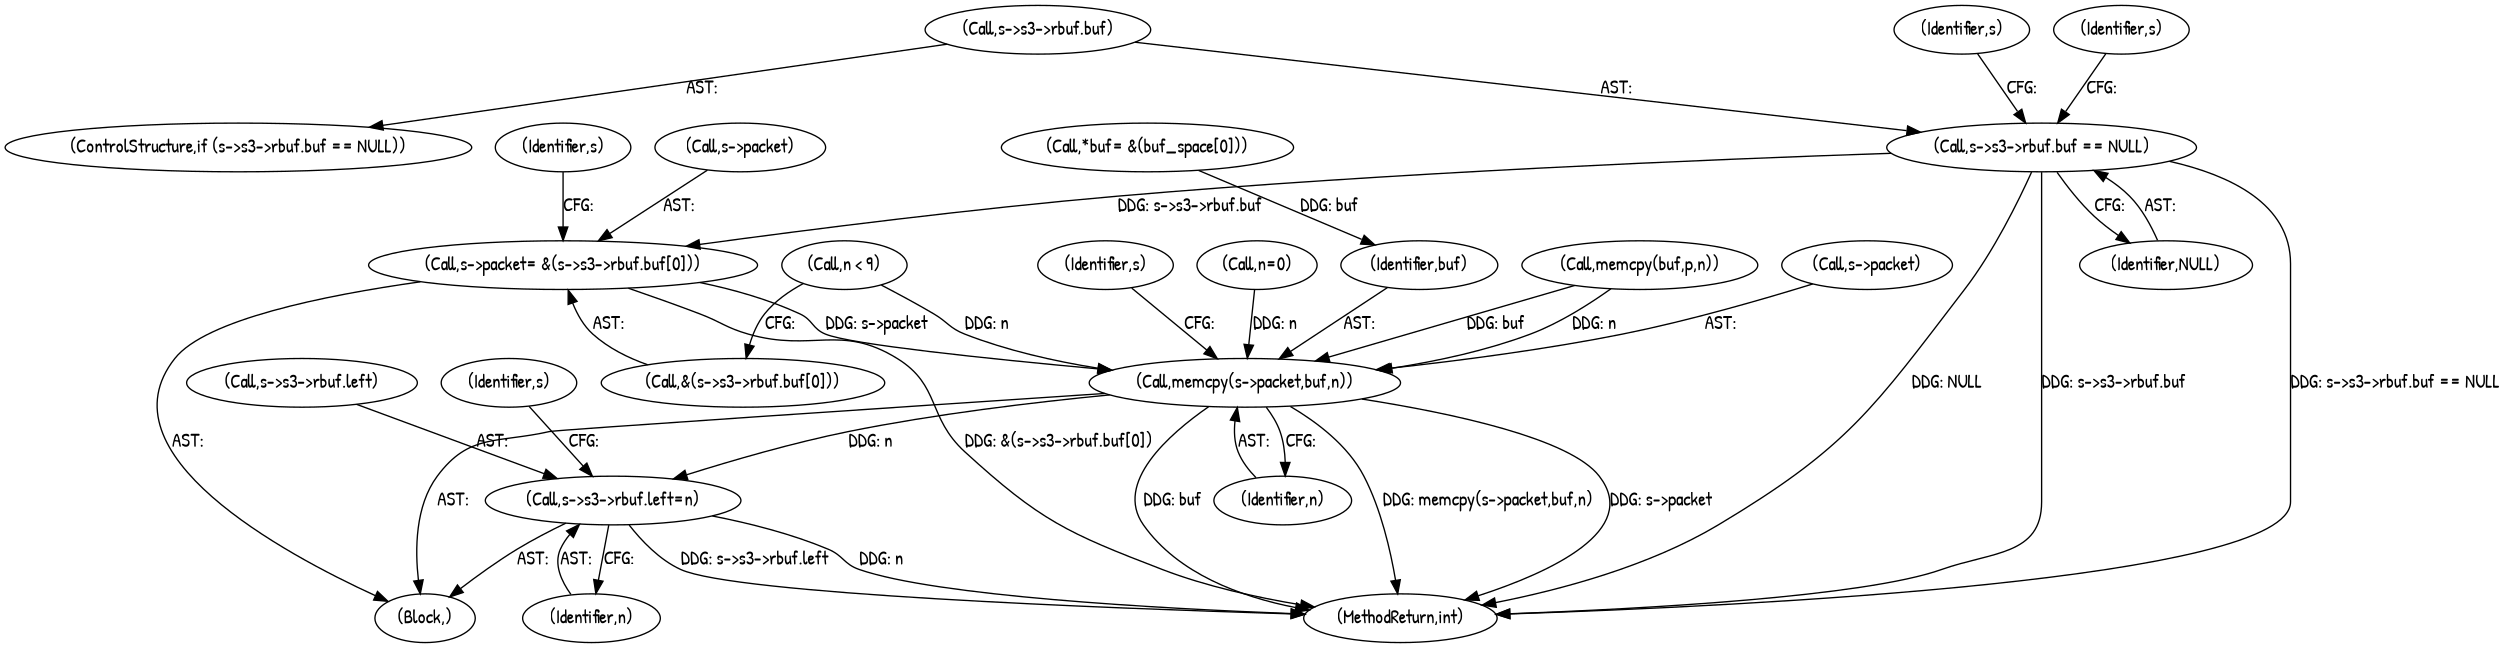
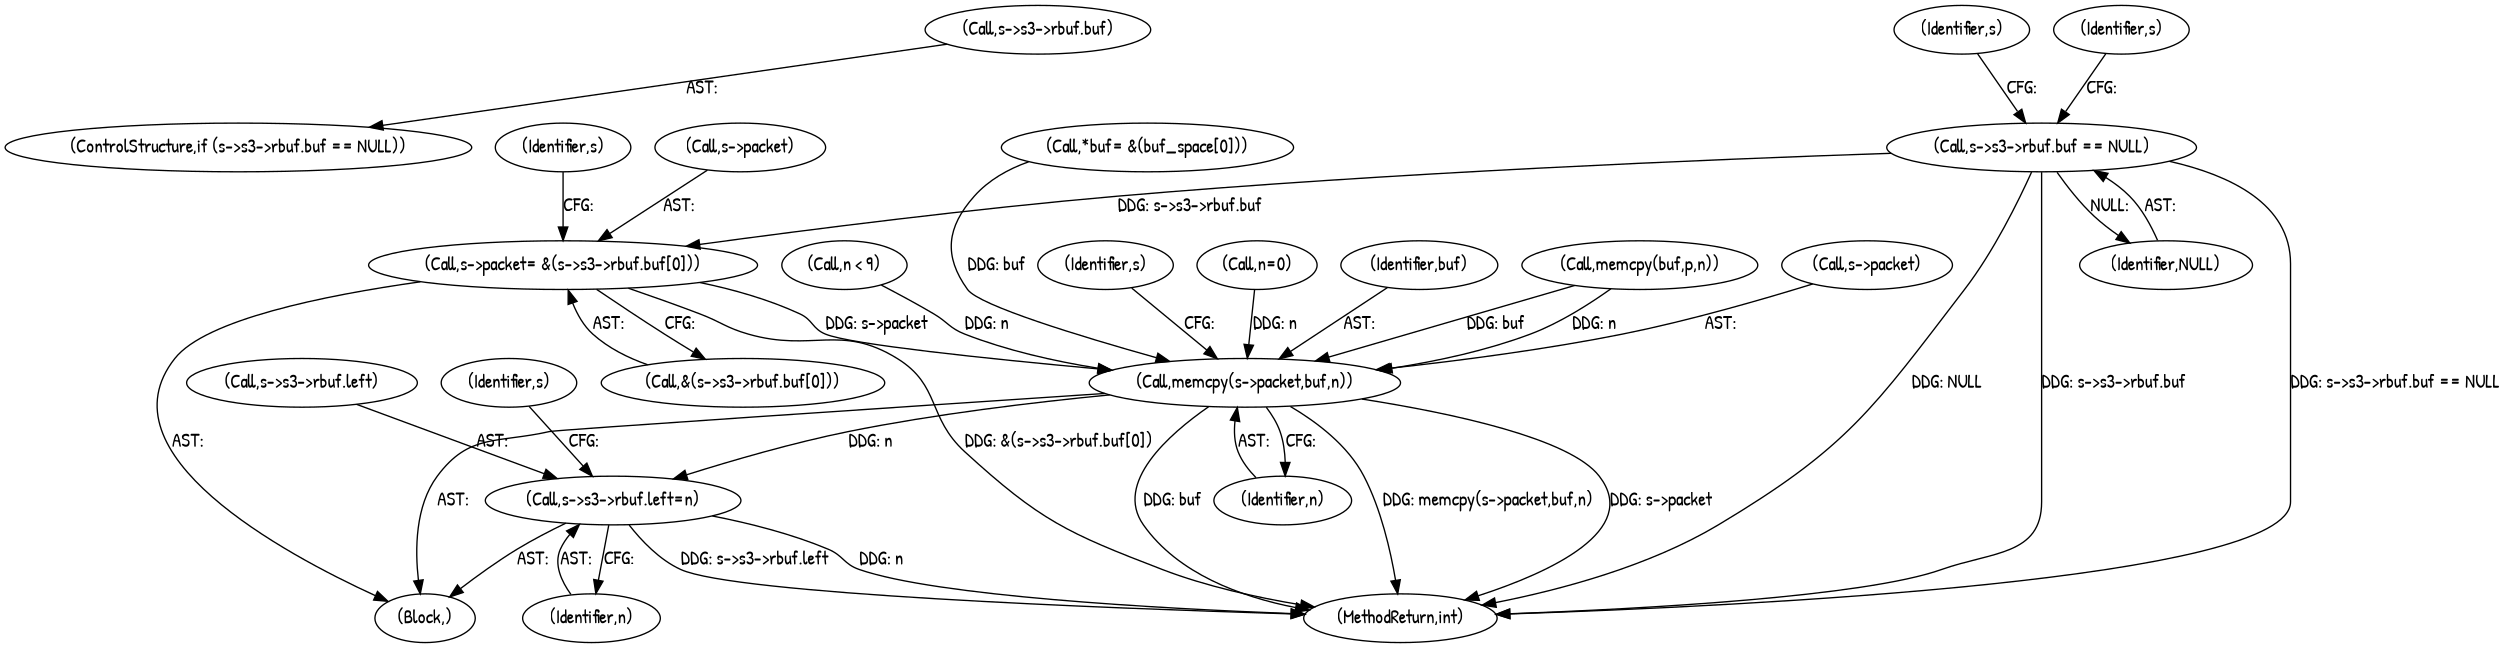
  digraph {
    fontname="Patrick Hand"
    node [fontname="Patrick Hand"]
    edge [fontname="Patrick Hand"]
    n1 [label="(Call,s->s3->rbuf.buf == NULL)"]
    n2 [label="(Call,s->packet= &(s->s3->rbuf.buf[0]))"]
    n3 [label="(Identifier,NULL)"]
    n4 [label="(MethodReturn,int)"]
    n5 [label="(Call,memcpy(s->packet,buf,n))"]
    n6 [label="(Call,&(s->s3->rbuf.buf[0]))"]
    n7 [label="(Block,)"]
    n8 [label="(ControlStructure,if (s->s3->rbuf.buf == NULL))"]
    n9 [label="(Call,s->s3->rbuf.left=n)"]
    n10 [label="(Identifier,n)"]
    n11 [label="(Identifier,n)"]
    n12 [label="(Identifier,s)"]
    n13 [label="(Identifier,s)"]
    n14 [label="(Identifier,s)"]
    n15 [label="(Call,s->packet)"]
    n16 [label="(Call,s->s3->rbuf.left)"]
    n17 [label="(Identifier,s)"]
    n18 [label="(Call,s->s3->rbuf.buf)"]
    n19 [label="(Identifier,buf)"]
    n20 [label="(Call,n < 9)"]
    n21 [label="(Call,s->packet)"]
    n22 [label="(Identifier,s)"]
    n23 [label="(Call,n=0)"]
    n24 [label="(Call,*buf= &(buf_space[0]))"]
    n25 [label="(Call,memcpy(buf,p,n))"]
    n1 -> n2 [label="DDG: s->s3->rbuf.buf"]
-   n1 -> n3 [label="CFG: "]
+   n1 -> n3 [label="NULL: "]
    n1 -> n4 [label="DDG: s->s3->rbuf.buf"]
    n1 -> n4 [label="DDG: s->s3->rbuf.buf == NULL"]
    n1 -> n4 [label="DDG: NULL"]
    n2 -> n4 [label="DDG: &(s->s3->rbuf.buf[0])"]
    n2 -> n5 [label="DDG: s->packet"]
-   n20 -> n6 [label="CFG: "]
+   n2 -> n6 [label="CFG: "]
    n2 -> n7 [label="AST: "]
    n3 -> n1 [label="AST: "]
    n5 -> n4 [label="DDG: memcpy(s->packet,buf,n)"]
    n5 -> n4 [label="DDG: s->packet"]
    n5 -> n4 [label="DDG: buf"]
    n5 -> n7 [label="AST: "]
    n5 -> n9 [label="DDG: n"]
    n5 -> n10 [label="CFG: "]
    n6 -> n2 [label="AST: "]
    n9 -> n4 [label="DDG: s->s3->rbuf.left"]
    n9 -> n4 [label="DDG: n"]
    n9 -> n7 [label="AST: "]
    n9 -> n11 [label="CFG: "]
    n10 -> n5 [label="AST: "]
    n11 -> n9 [label="AST: "]
    n12 -> n9 [label="CFG: "]
    n13 -> n2 [label="CFG: "]
    n14 -> n1 [label="CFG: "]
    n15 -> n5 [label="AST: "]
    n16 -> n9 [label="AST: "]
    n17 -> n5 [label="CFG: "]
-   n18 -> n1 [label="AST: "]
    n18 -> n8 [label="AST: "]
    n19 -> n5 [label="AST: "]
    n20 -> n5 [label="DDG: n"]
    n21 -> n2 [label="AST: "]
    n22 -> n1 [label="CFG: "]
    n23 -> n5 [label="DDG: n"]
-   n24 -> n19 [label="DDG: buf"]
+   n24 -> n5 [label="DDG: buf"]
    n25 -> n5 [label="DDG: buf"]
    n25 -> n5 [label="DDG: n"]
  }
